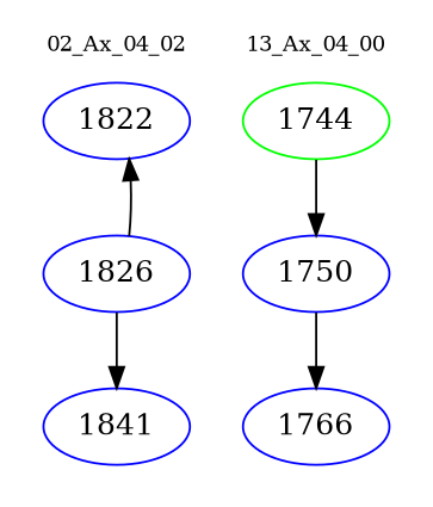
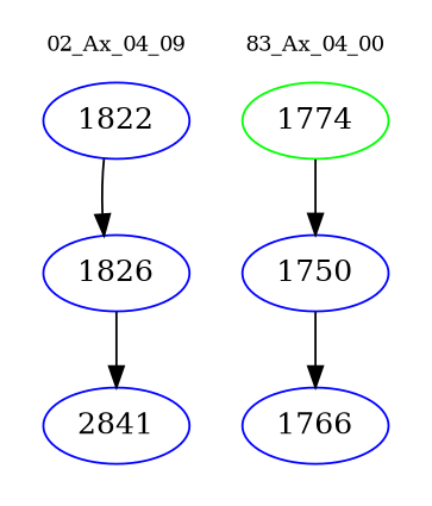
  digraph {
    node [color=blue]
    edge [color=black]
    n1 [label=1822]
    n2 [label=1826]
-   n3 [label=1841]
-   n4 [color=green label=1744]
+   n3 [label=2841]
+   n4 [color=green label=1774]
    n5 [label=1750]
    n6 [label=1766]
    subgraph cluster_1 {
      color=white
      fontsize=10
-     label="02_Ax_04_02"
+     label="02_Ax_04_09"
      n1
      n2
      n3
    }
    subgraph cluster_2 {
      color=white
      fontsize=10
-     label="13_Ax_04_00"
+     label="83_Ax_04_00"
      n4
      n5
      n6
    }
-   n2 -> n1
+   n1 -> n2
    n2 -> n3
    n4 -> n5
    n5 -> n6
  }
